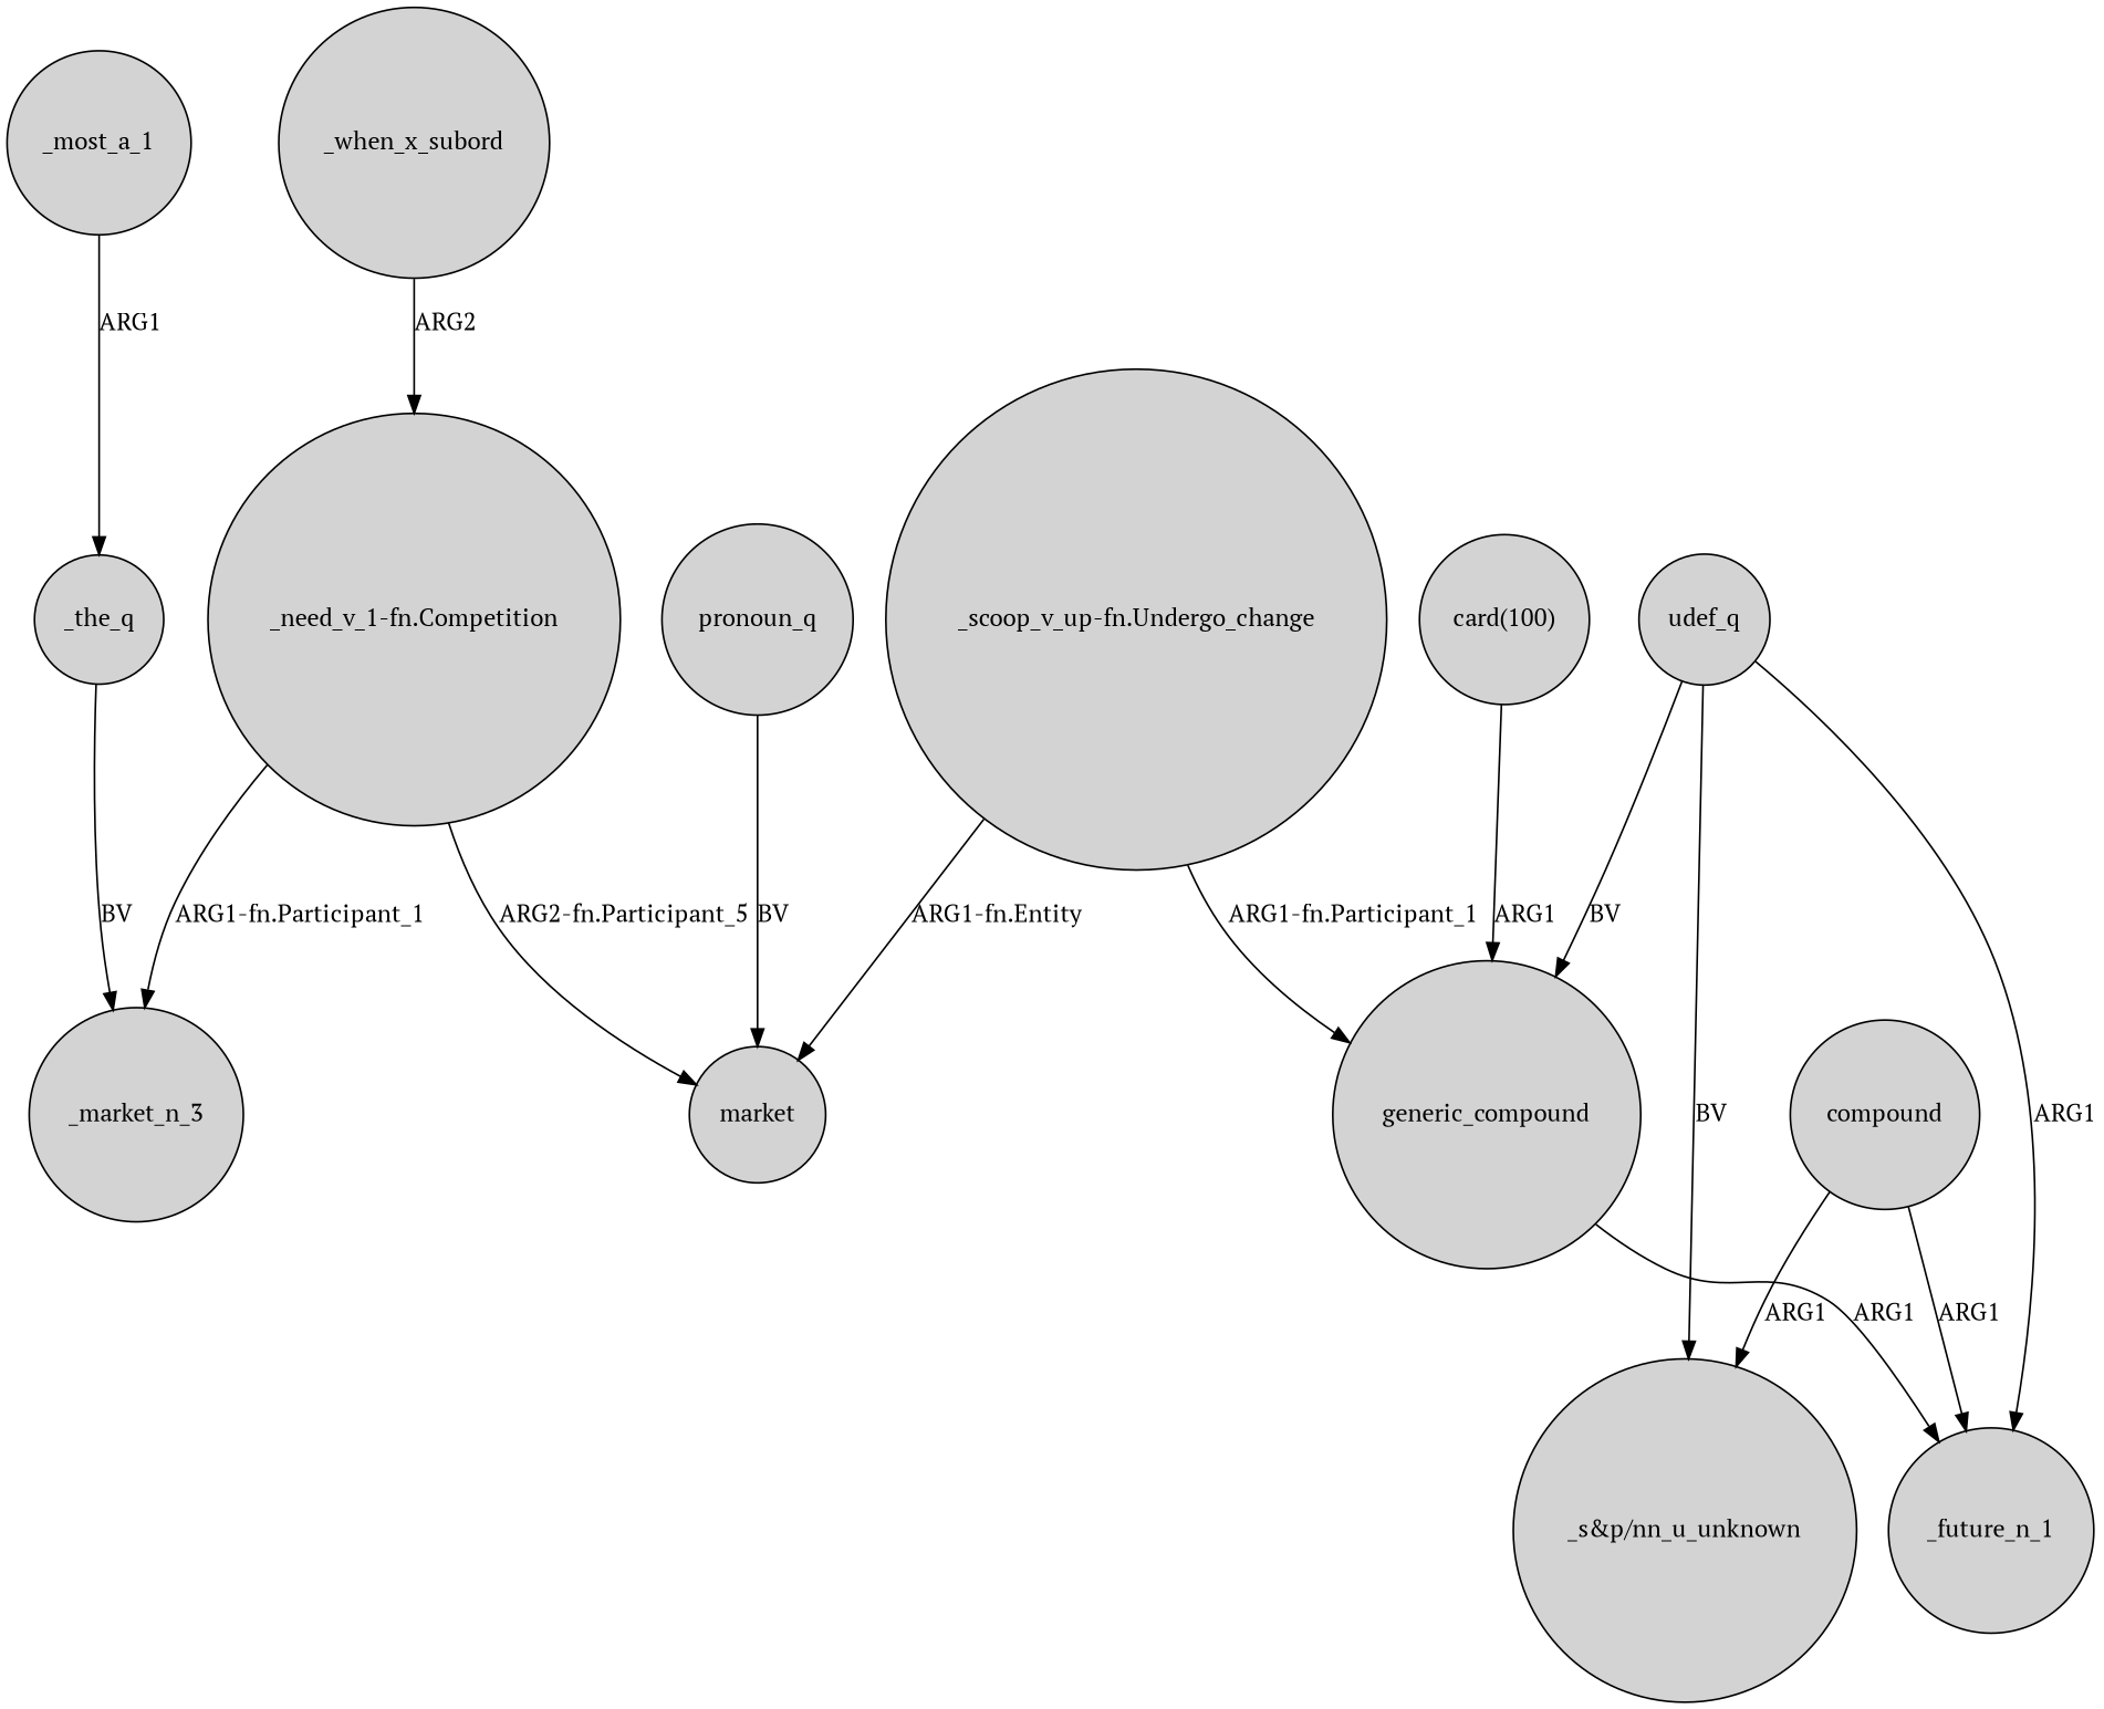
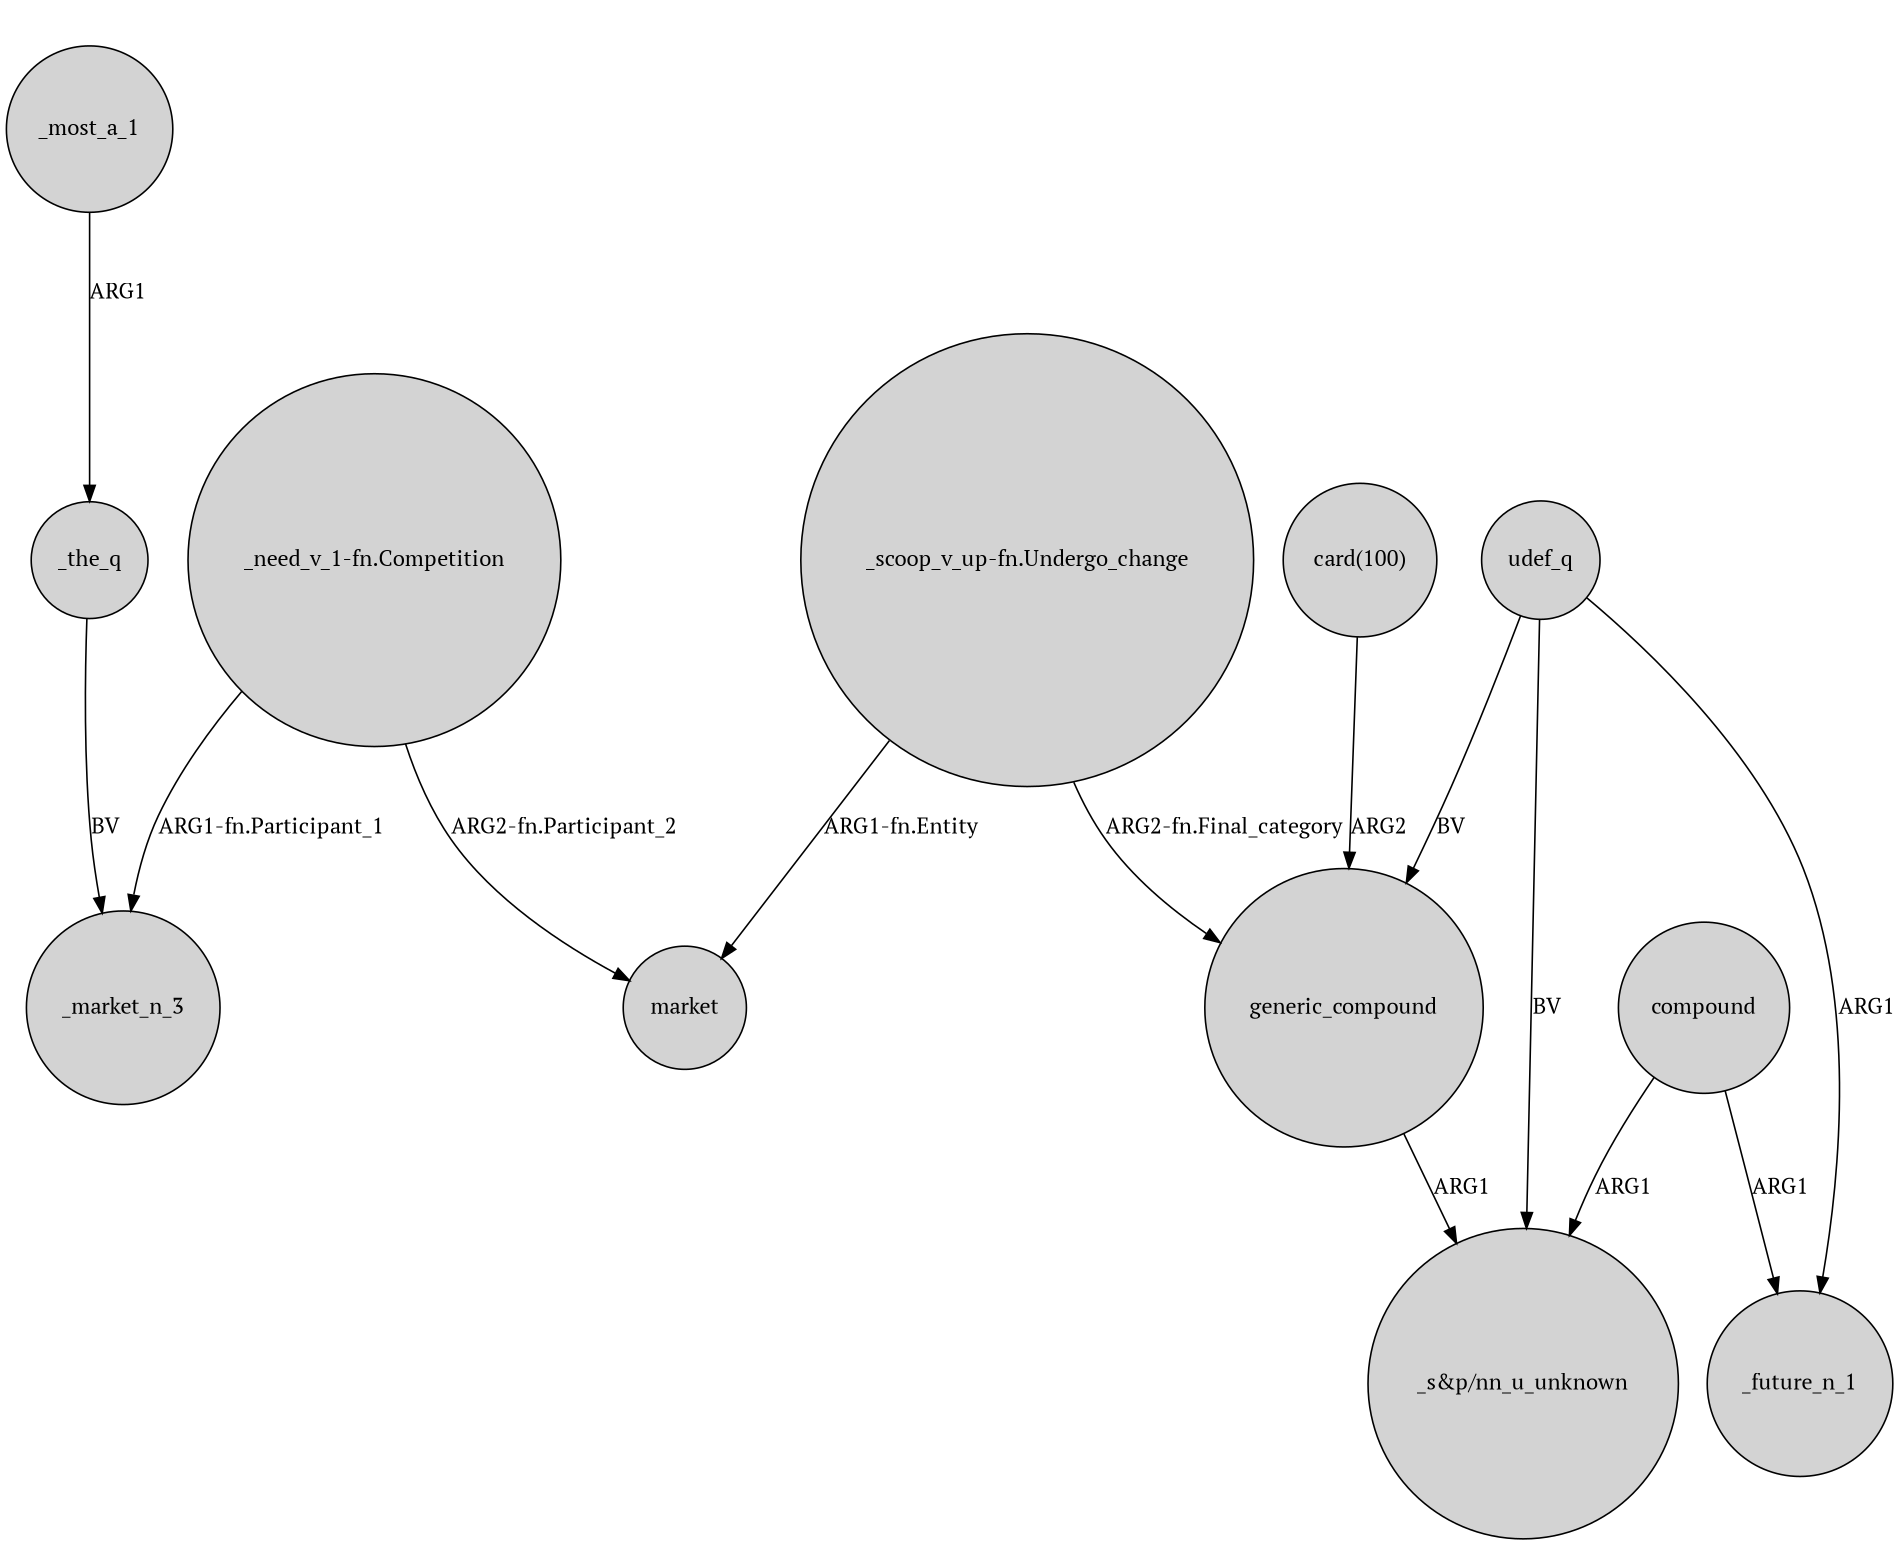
  digraph {
    fontname="PT Serif"
    node [fontname="PT Serif" shape=circle style=filled]
    edge [fontname="PT Serif"]
    n1 [label=market]
    "_need_v_1-fn.Competition"
    n3 [label=_market_n_3]
-   _when_x_subord
    "_scoop_v_up-fn.Undergo_change"
    n6 [label=generic_compound]
    _future_n_1
    compound
    "_s&p/nn_u_unknown"
    udef_q
    _most_a_1
    _the_q
-   pronoun_q
    "card(100)"
-   "_need_v_1-fn.Competition" -> n1 [label="ARG2-fn.Participant_5"]
+   "_need_v_1-fn.Competition" -> n1 [label="ARG2-fn.Participant_2"]
    "_need_v_1-fn.Competition" -> n3 [label="ARG1-fn.Participant_1"]
-   _when_x_subord -> "_need_v_1-fn.Competition" [label=ARG2]
    "_scoop_v_up-fn.Undergo_change" -> n1 [label="ARG1-fn.Entity"]
-   "_scoop_v_up-fn.Undergo_change" -> n6 [label="ARG1-fn.Participant_1"]
-   n6 -> _future_n_1 [label=ARG1]
+   "_scoop_v_up-fn.Undergo_change" -> n6 [label="ARG2-fn.Final_category"]
+   n6 -> "_s&p/nn_u_unknown" [label=ARG1]
    compound -> _future_n_1 [label=ARG1]
    compound -> "_s&p/nn_u_unknown" [label=ARG1]
    udef_q -> n6 [label=BV]
    udef_q -> _future_n_1 [label=ARG1]
    udef_q -> "_s&p/nn_u_unknown" [label=BV]
    _most_a_1 -> _the_q [label=ARG1]
    _the_q -> n3 [label=BV]
-   pronoun_q -> n1 [label=BV]
-   "card(100)" -> n6 [label=ARG1]
+   "card(100)" -> n6 [label=ARG2]
  }
